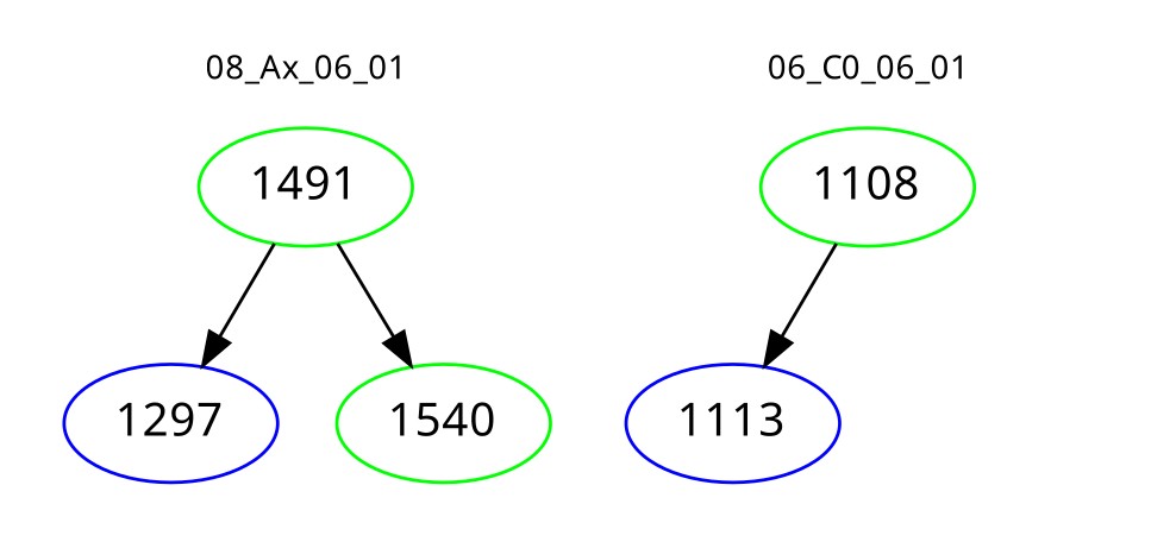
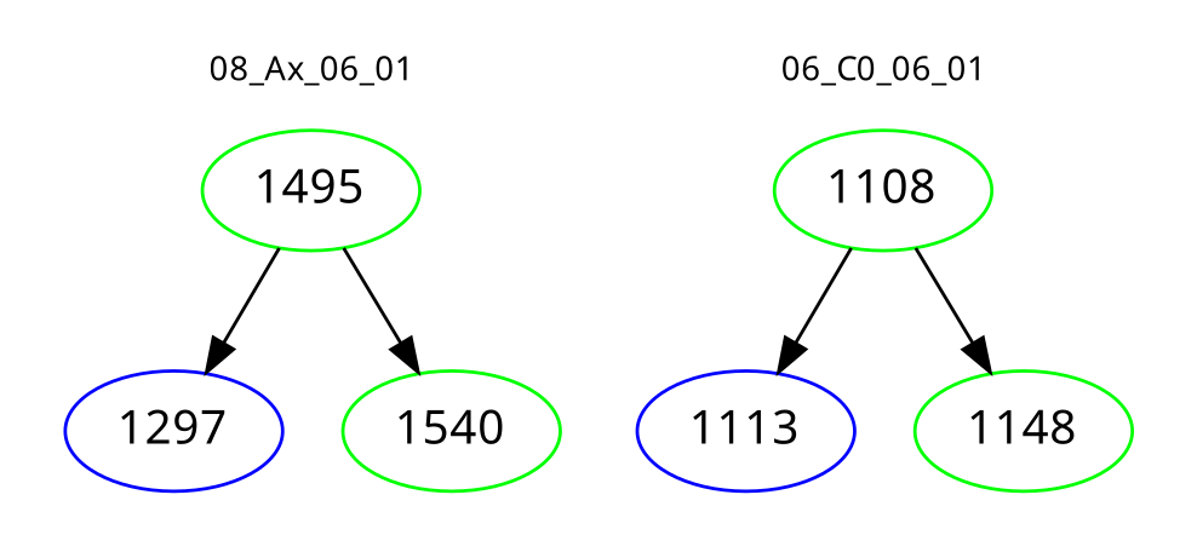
  digraph {
    fontname="Noto Sans"
    node [color=green fontname="Noto Sans"]
    edge [color=black fontname="Noto Sans"]
-   n1 [label=1491]
+   n1 [label=1495]
    n2 [color=blue label=1297]
    n3 [label=1540]
    n4 [label=1108]
    n5 [color=blue label=1113]
+   n6 [label=1148]
    subgraph cluster_1 {
      color=white
      fontsize=10
      label="08_Ax_06_01"
      n1
      n2
      n3
    }
    subgraph cluster_2 {
      color=white
      fontsize=10
      label="06_C0_06_01"
      n4
      n5
+     n6
    }
    n1 -> n2
    n1 -> n3
    n4 -> n5
+   n4 -> n6
  }
